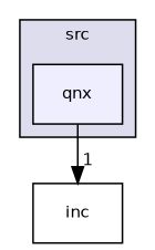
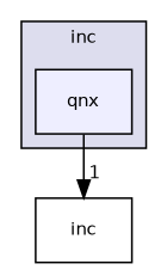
  digraph {
    compound=true
    node [fontname=Helvetica fontsize=10 shape=box]
    n1 [fillcolor="#eeeeff" label=qnx pencolor=black style=filled]
    n2 [label=inc]
    subgraph cluster_1 {
      bgcolor="#ddddee"
      fontname=Helvetica
      fontsize=10
-     label=src
+     label=inc
      pencolor=black
      n1
    }
    n1 -> n2 [headlabel=1 labeldistance=1.5 labelfontname=Helvetica labelfontsize=10]
  }
